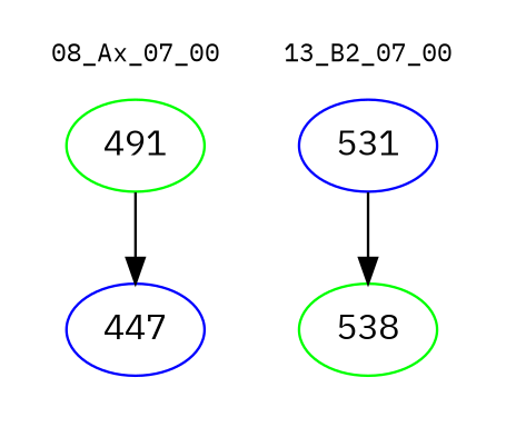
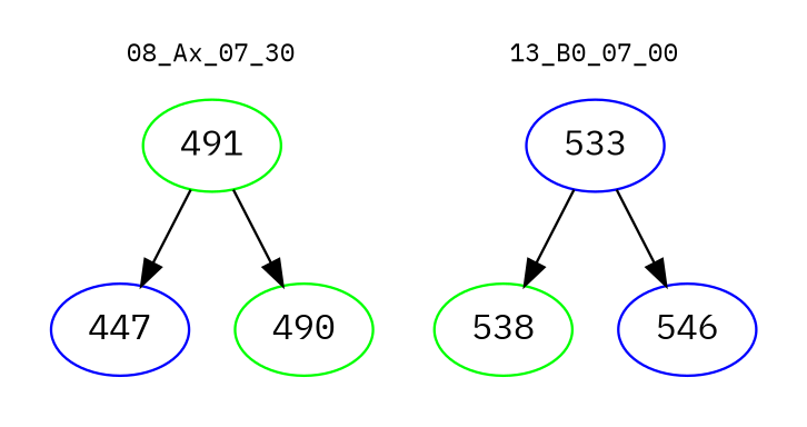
  digraph {
    fontname="IBM Plex Mono"
    node [color=green fontname="IBM Plex Mono"]
    edge [color=black fontname="IBM Plex Mono"]
    n1 [label=491]
    n2 [color=blue label=447]
-   n4 [color=blue label=531]
+   n3 [label=490]
+   n4 [color=blue label=533]
    n5 [label=538]
+   n6 [color=blue label=546]
    subgraph cluster_1 {
      color=white
      fontsize=10
-     label="08_Ax_07_00"
+     label="08_Ax_07_30"
      n1
      n2
+     n3
    }
    subgraph cluster_2 {
      color=white
      fontsize=10
-     label="13_B2_07_00"
+     label="13_B0_07_00"
      n4
      n5
+     n6
    }
    n1 -> n2
+   n1 -> n3
    n4 -> n5
+   n4 -> n6
  }
